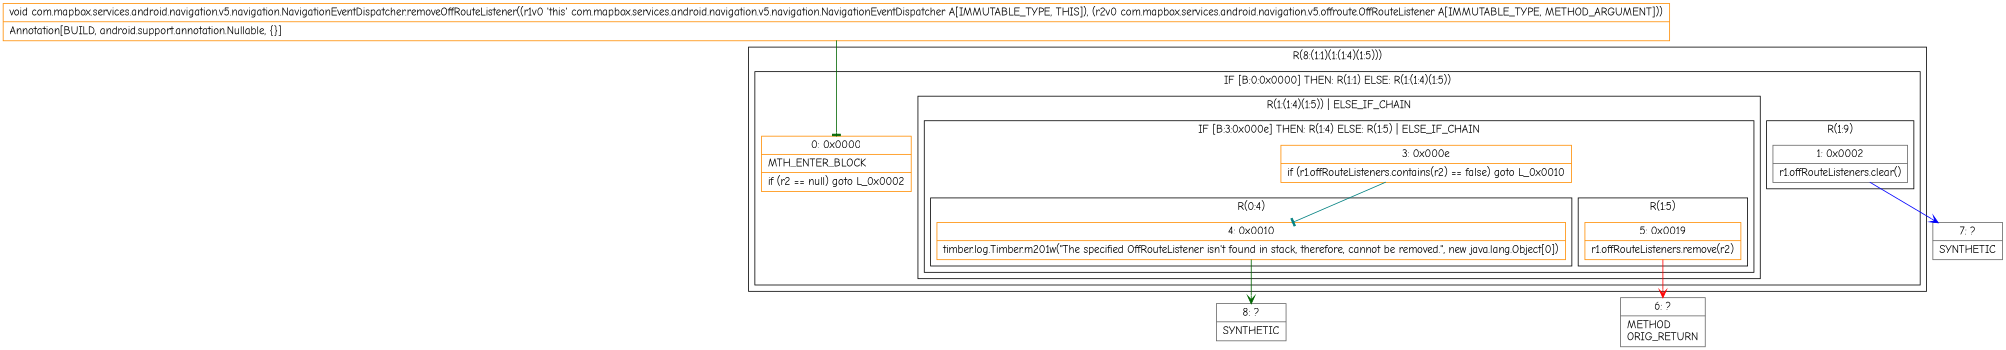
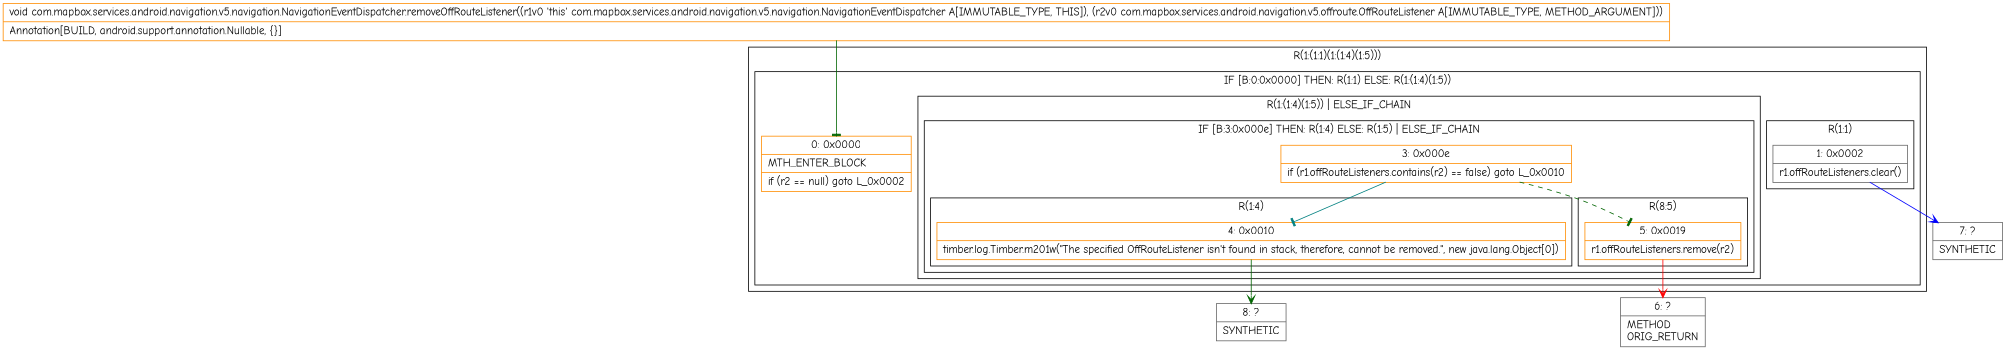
  digraph {
    fontname="Comic Neue"
    node [color=darkorange fontname="Comic Neue" shape=record]
    edge [arrowhead=vee color=darkgreen fontname="Comic Neue"]
    n1 [color=gray40 label="{1\:\ 0x0002|r1.offRouteListeners.clear()\l}"]
    n2 [label="{4\:\ 0x0010|timber.log.Timber.m201w(\"The specified OffRouteListener isn't found in stack, therefore, cannot be removed.\", new java.lang.Object[0])\l}"]
    n3 [label="{5\:\ 0x0019|r1.offRouteListeners.remove(r2)\l}"]
    n4 [label="{3\:\ 0x000e|if (r1.offRouteListeners.contains(r2) == false) goto L_0x0010\l}"]
    n5 [label="{0\:\ 0x0000|MTH_ENTER_BLOCK\l|if (r2 == null) goto L_0x0002\l}"]
    n6 [color=gray40 label="{7\:\ ?|SYNTHETIC\l}"]
    n7 [color=gray40 label="{8\:\ ?|SYNTHETIC\l}"]
    n8 [color=gray40 label="{6\:\ ?|METHOD\lORIG_RETURN\l}"]
    n9 [label="{void com.mapbox.services.android.navigation.v5.navigation.NavigationEventDispatcher.removeOffRouteListener((r1v0 'this' com.mapbox.services.android.navigation.v5.navigation.NavigationEventDispatcher A[IMMUTABLE_TYPE, THIS]), (r2v0 com.mapbox.services.android.navigation.v5.offroute.OffRouteListener A[IMMUTABLE_TYPE, METHOD_ARGUMENT]))  | Annotation[BUILD, android.support.annotation.Nullable, \{\}]\l}"]
    subgraph cluster_1 {
-     label="R(8:(1:1)(1:(1:4)(1:5)))"
+     label="R(1:(1:1)(1:(1:4)(1:5)))"
      subgraph cluster_2 {
        label="IF [B:0:0x0000] THEN: R(1:1) ELSE: R(1:(1:4)(1:5))"
        n5
        subgraph cluster_3 {
-         label="R(1:9)"
+         label="R(1:1)"
          n1
        }
        subgraph cluster_4 {
          label="R(1:(1:4)(1:5)) | ELSE_IF_CHAIN\l"
          subgraph cluster_5 {
            label="IF [B:3:0x000e] THEN: R(1:4) ELSE: R(1:5) | ELSE_IF_CHAIN\l"
            n4
            subgraph cluster_6 {
-             label="R(0:4)"
+             label="R(1:4)"
              n2
            }
            subgraph cluster_7 {
-             label="R(1:5)"
+             label="R(8:5)"
              n3
            }
          }
        }
      }
    }
    n1 -> n6 [color=blue]
    n2 -> n7
    n3 -> n8 [color=red]
    n4 -> n2 [arrowhead=tee color=teal]
+   n4 -> n3 [arrowhead=tee style=dashed]
    n9 -> n5 [arrowhead=tee]
  }
